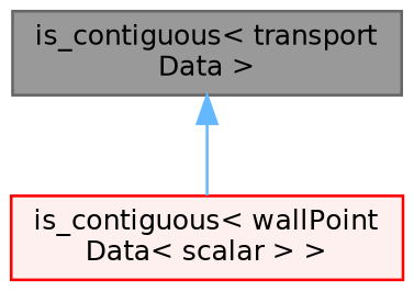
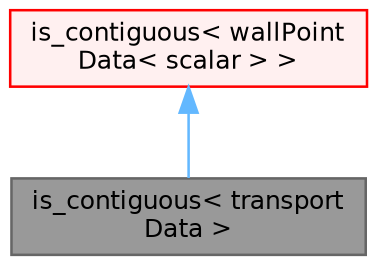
  digraph {
    node [fontname=Helvetica fontsize=10 shape=box style=filled]
    n1 [color=gray40 fillcolor=grey60 fontcolor=black height=0.2 label="is_contiguous\< transport\lData \>" width=0.4]
    n2 [color=red fillcolor="#FFF0F0" height=0.2 label="is_contiguous\< wallPoint\lData\< scalar \> \>" width=0.4]
-   n1 -> n2 [color=steelblue1 dir=back fontname=Helvetica fontsize=10 labelfontname=Helvetica labelfontsize=10 style=solid]
+   n2 -> n1 [color=steelblue1 dir=back fontname=Helvetica fontsize=10 labelfontname=Helvetica labelfontsize=10 style=solid]
  }
